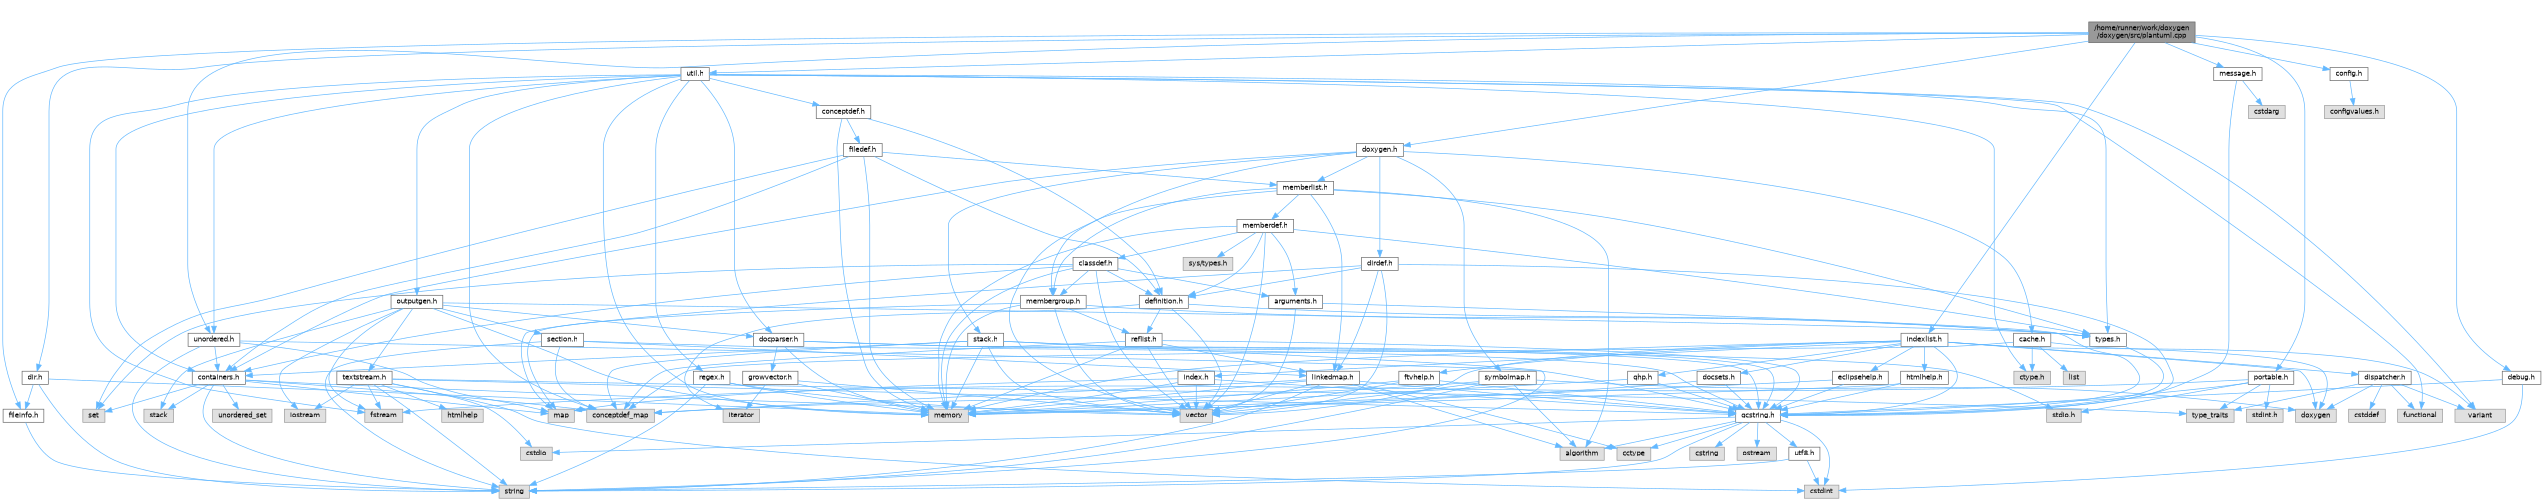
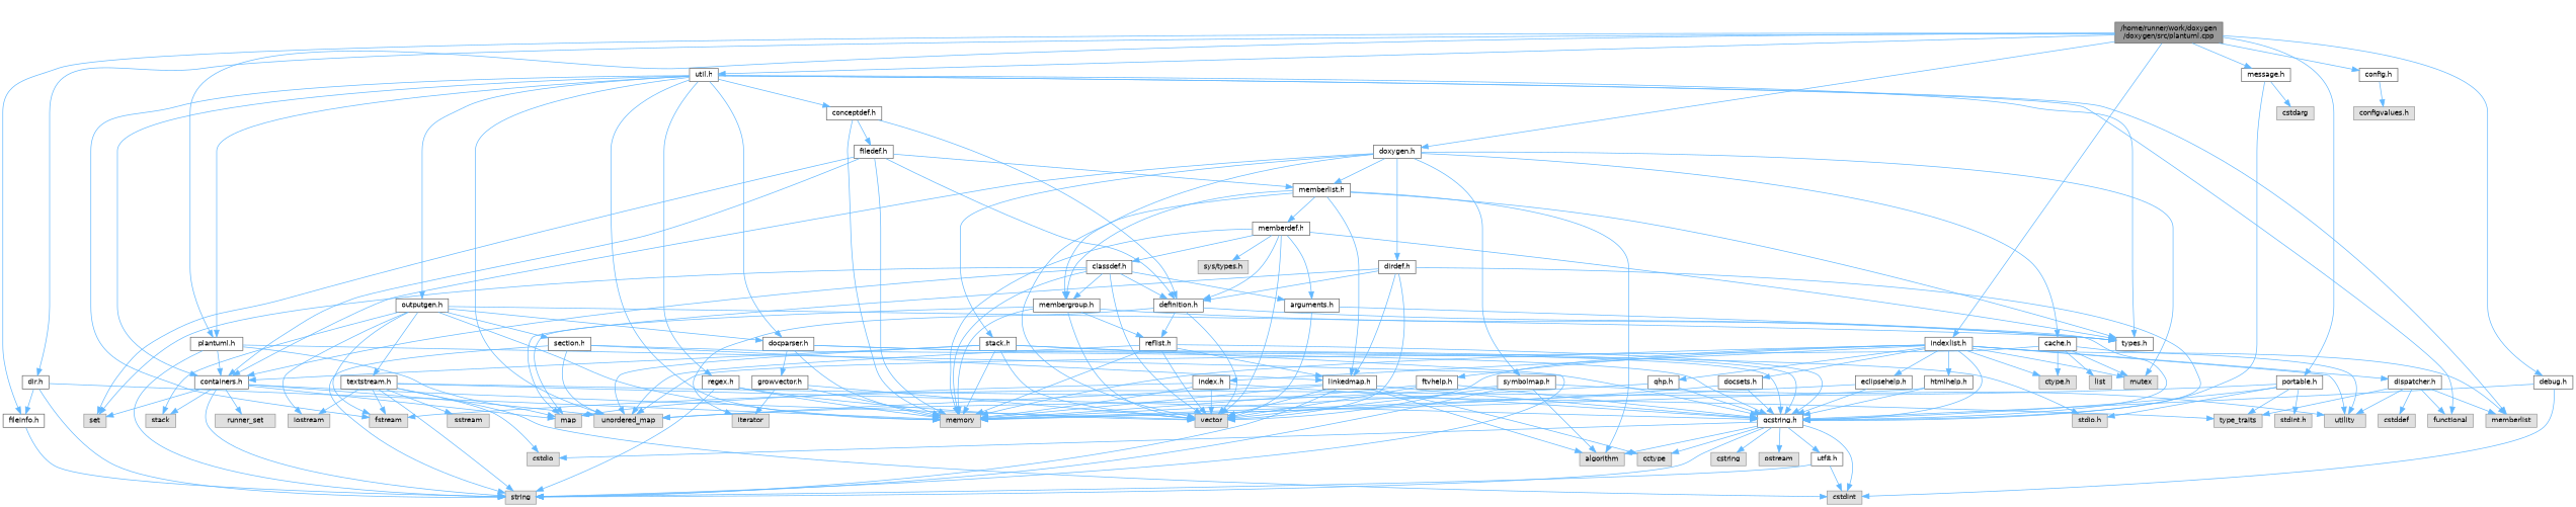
  digraph {
    node [color=grey40 fillcolor=white fontname=Helvetica fontsize=10 shape=box style=filled]
    edge [color=steelblue1 fontname=Helvetica fontsize=10 labelfontname=Helvetica labelfontsize=10 style=solid]
    n1 [color=gray40 fillcolor=grey60 fontcolor=black height=0.2 label="/home/runner/work/doxygen\l/doxygen/src/plantuml.cpp" width=0.4]
-   n2 [height=0.2 label="unordered.h" width=0.4]
+   n2 [height=0.2 label="plantuml.h" width=0.4]
    n3 [height=0.2 label="util.h" width=0.4]
    n4 [height=0.2 label="portable.h" width=0.4]
    n5 [height=0.2 label="config.h" width=0.4]
    n6 [height=0.2 label="doxygen.h" width=0.4]
    n7 [height=0.2 label="message.h" width=0.4]
    n8 [height=0.2 label="debug.h" width=0.4]
    n9 [height=0.2 label="fileinfo.h" width=0.4]
    n10 [height=0.2 label="dir.h" width=0.4]
    n11 [height=0.2 label="indexlist.h" width=0.4]
    n12 [color=grey60 fillcolor="#E0E0E0" height=0.2 label=map width=0.4]
    n13 [color=grey60 fillcolor="#E0E0E0" height=0.2 label=string width=0.4]
    n14 [height=0.2 label="containers.h" width=0.4]
    n15 [height=0.2 label="qcstring.h" width=0.4]
-   n16 [color=grey60 fillcolor="#E0E0E0" height=0.2 label=conceptdef_map width=0.4]
+   n16 [color=grey60 fillcolor="#E0E0E0" height=0.2 label=unordered_map width=0.4]
    n17 [color=grey60 fillcolor="#E0E0E0" height=0.2 label=memory width=0.4]
    n18 [color=grey60 fillcolor="#E0E0E0" height=0.2 label=functional width=0.4]
    n19 [color=grey60 fillcolor="#E0E0E0" height=0.2 label=fstream width=0.4]
-   n20 [color=grey60 fillcolor="#E0E0E0" height=0.2 label=variant width=0.4]
+   n20 [color=grey60 fillcolor="#E0E0E0" height=0.2 label=memberlist width=0.4]
    n21 [color=grey60 fillcolor="#E0E0E0" height=0.2 label="ctype.h" width=0.4]
    n22 [height=0.2 label="types.h" width=0.4]
    n23 [height=0.2 label="docparser.h" width=0.4]
    n24 [height=0.2 label="outputgen.h" width=0.4]
    n25 [height=0.2 label="regex.h" width=0.4]
    n26 [height=0.2 label="conceptdef.h" width=0.4]
    n27 [color=grey60 fillcolor="#E0E0E0" height=0.2 label="stdio.h" width=0.4]
    n28 [color=grey60 fillcolor="#E0E0E0" height=0.2 label=type_traits width=0.4]
    n29 [color=grey60 fillcolor="#E0E0E0" height=0.2 label="stdint.h" width=0.4]
    n30 [color=grey60 fillcolor="#E0E0E0" height=0.2 label="configvalues.h" width=0.4]
    n31 [height=0.2 label="memberlist.h" width=0.4]
    n32 [height=0.2 label="membergroup.h" width=0.4]
+   n33 [color=grey60 fillcolor="#E0E0E0" height=0.2 label=mutex width=0.4]
    n34 [height=0.2 label="dirdef.h" width=0.4]
    n35 [height=0.2 label="stack.h" width=0.4]
    n36 [height=0.2 label="cache.h" width=0.4]
    n37 [height=0.2 label="symbolmap.h" width=0.4]
    n38 [color=grey60 fillcolor="#E0E0E0" height=0.2 label=cstdarg width=0.4]
    n39 [color=grey60 fillcolor="#E0E0E0" height=0.2 label=cstdint width=0.4]
    n40 [color=grey60 fillcolor="#E0E0E0" height=0.2 label=vector width=0.4]
    n41 [height=0.2 label="index.h" width=0.4]
-   n42 [color=grey60 fillcolor="#E0E0E0" height=0.2 label=doxygen width=0.4]
+   n42 [color=grey60 fillcolor="#E0E0E0" height=0.2 label=utility width=0.4]
    n43 [height=0.2 label="dispatcher.h" width=0.4]
    n44 [height=0.2 label="docsets.h" width=0.4]
    n45 [height=0.2 label="eclipsehelp.h" width=0.4]
    n46 [height=0.2 label="ftvhelp.h" width=0.4]
    n47 [height=0.2 label="htmlhelp.h" width=0.4]
    n48 [height=0.2 label="qhp.h" width=0.4]
    n49 [color=grey60 fillcolor="#E0E0E0" height=0.2 label=set width=0.4]
-   n50 [color=grey60 fillcolor="#E0E0E0" height=0.2 label=unordered_set width=0.4]
+   n50 [color=grey60 fillcolor="#E0E0E0" height=0.2 label=runner_set width=0.4]
    n51 [color=grey60 fillcolor="#E0E0E0" height=0.2 label=stack width=0.4]
    n52 [color=grey60 fillcolor="#E0E0E0" height=0.2 label=algorithm width=0.4]
    n53 [color=grey60 fillcolor="#E0E0E0" height=0.2 label=cctype width=0.4]
    n54 [color=grey60 fillcolor="#E0E0E0" height=0.2 label=cstring width=0.4]
    n55 [color=grey60 fillcolor="#E0E0E0" height=0.2 label=cstdio width=0.4]
    n56 [color=grey60 fillcolor="#E0E0E0" height=0.2 label=ostream width=0.4]
    n57 [height=0.2 label="utf8.h" width=0.4]
    n58 [height=0.2 label="growvector.h" width=0.4]
    n59 [color=grey60 fillcolor="#E0E0E0" height=0.2 label=iostream width=0.4]
    n60 [height=0.2 label="section.h" width=0.4]
    n61 [height=0.2 label="textstream.h" width=0.4]
    n62 [height=0.2 label="definition.h" width=0.4]
    n63 [height=0.2 label="filedef.h" width=0.4]
    n64 [color=grey60 fillcolor="#E0E0E0" height=0.2 label=iterator width=0.4]
    n65 [height=0.2 label="linkedmap.h" width=0.4]
-   n66 [color=grey60 fillcolor="#E0E0E0" height=0.2 label=htmlhelp width=0.4]
+   n66 [color=grey60 fillcolor="#E0E0E0" height=0.2 label=sstream width=0.4]
    n67 [height=0.2 label="reflist.h" width=0.4]
    n68 [height=0.2 label="memberdef.h" width=0.4]
    n69 [color=grey60 fillcolor="#E0E0E0" height=0.2 label="sys/types.h" width=0.4]
    n70 [height=0.2 label="arguments.h" width=0.4]
    n71 [height=0.2 label="classdef.h" width=0.4]
    n72 [color=grey60 fillcolor="#E0E0E0" height=0.2 label=list width=0.4]
    n73 [color=grey60 fillcolor="#E0E0E0" height=0.2 label=cstddef width=0.4]
    n1 -> n2
    n1 -> n3
    n1 -> n4
    n1 -> n5
    n1 -> n6
    n1 -> n7
    n1 -> n8
    n1 -> n9
    n1 -> n10
    n1 -> n11
    n2 -> n12
    n2 -> n13
    n2 -> n14
    n2 -> n15
    n3 -> n2
    n3 -> n14
    n3 -> n16
    n3 -> n17
    n3 -> n18
    n3 -> n19
    n3 -> n20
-   n3 -> n21
+   n11 -> n21
    n3 -> n22
    n3 -> n23
    n3 -> n24
    n3 -> n25
    n3 -> n26
    n4 -> n15
    n4 -> n19
    n4 -> n27
    n4 -> n28
    n4 -> n29
    n5 -> n30
    n6 -> n14
    n6 -> n31
    n6 -> n32
+   n6 -> n33
    n6 -> n34
    n6 -> n35
    n6 -> n36
    n6 -> n37
    n7 -> n15
    n7 -> n38
    n8 -> n15
    n8 -> n39
    n9 -> n13
    n10 -> n9
    n10 -> n13
    n10 -> n17
    n11 -> n15
    n11 -> n17
    n11 -> n20
+   n11 -> n33
    n11 -> n40
    n11 -> n41
    n11 -> n42
    n11 -> n43
    n11 -> n44
    n11 -> n45
    n11 -> n46
    n11 -> n47
    n11 -> n48
    n14 -> n12
    n14 -> n13
    n14 -> n16
    n14 -> n40
    n14 -> n49
    n14 -> n50
    n14 -> n51
    n15 -> n13
    n15 -> n39
    n15 -> n52
    n15 -> n53
    n15 -> n54
    n15 -> n55
    n15 -> n56
    n15 -> n57
-   n22 -> n15
    n23 -> n15
    n23 -> n17
    n23 -> n27
    n23 -> n58
    n24 -> n17
    n24 -> n19
    n24 -> n22
    n24 -> n23
    n24 -> n51
    n24 -> n59
    n24 -> n60
    n24 -> n61
    n25 -> n13
    n25 -> n17
    n25 -> n40
    n26 -> n17
    n26 -> n62
    n26 -> n63
    n31 -> n22
    n31 -> n32
    n31 -> n40
    n31 -> n52
    n31 -> n65
    n31 -> n68
    n32 -> n12
    n32 -> n17
    n32 -> n22
    n32 -> n40
    n32 -> n67
    n34 -> n12
    n34 -> n15
    n34 -> n40
    n34 -> n62
    n34 -> n65
    n35 -> n13
    n35 -> n14
    n35 -> n15
    n35 -> n16
    n35 -> n17
    n35 -> n40
    n36 -> n16
    n36 -> n21
+   n36 -> n33
    n36 -> n42
    n36 -> n72
    n37 -> n13
    n37 -> n16
    n37 -> n40
    n37 -> n42
    n37 -> n52
    n41 -> n12
    n41 -> n15
    n41 -> n17
    n41 -> n40
    n43 -> n18
    n43 -> n20
    n43 -> n28
    n43 -> n42
    n43 -> n73
    n44 -> n15
    n44 -> n17
    n45 -> n15
    n45 -> n17
    n46 -> n15
    n46 -> n17
    n46 -> n40
    n47 -> n15
    n47 -> n17
    n48 -> n15
    n48 -> n17
    n57 -> n13
    n57 -> n39
    n58 -> n17
    n58 -> n40
    n58 -> n64
    n60 -> n13
    n60 -> n15
    n60 -> n16
    n60 -> n65
    n61 -> n13
    n61 -> n15
    n61 -> n19
    n61 -> n28
    n61 -> n39
    n61 -> n55
    n61 -> n59
    n61 -> n66
    n62 -> n22
    n62 -> n40
    n62 -> n64
    n62 -> n67
    n63 -> n14
    n63 -> n17
    n63 -> n31
    n63 -> n49
    n63 -> n62
    n65 -> n13
    n65 -> n15
    n65 -> n16
    n65 -> n17
    n65 -> n40
    n65 -> n52
    n65 -> n53
    n67 -> n15
    n67 -> n16
    n67 -> n17
    n67 -> n40
    n67 -> n65
    n68 -> n17
    n68 -> n22
    n68 -> n40
    n68 -> n62
    n68 -> n69
    n68 -> n70
    n68 -> n71
    n70 -> n15
    n70 -> n40
    n71 -> n14
    n71 -> n17
    n71 -> n32
    n71 -> n40
    n71 -> n49
    n71 -> n62
    n71 -> n70
  }
